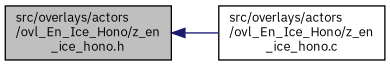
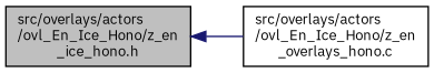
  digraph {
    rankdir=LR
    fontname="IBM Plex Sans"
    node [color=black fontname="IBM Plex Sans" fontsize=10 shape=record style=filled]
    n1 [fillcolor=grey75 fontcolor=black height=0.2 label="src/overlays/actors\l/ovl_En_Ice_Hono/z_en\l_ice_hono.h" width=0.4]
-   n2 [fillcolor=white height=0.2 label="src/overlays/actors\l/ovl_En_Ice_Hono/z_en\l_ice_hono.c" width=0.4]
+   n2 [fillcolor=white height=0.2 label="src/overlays/actors\l/ovl_En_Ice_Hono/z_en\l_overlays_hono.c" width=0.4]
    n1 -> n2 [color=midnightblue dir=back fontname="IBM Plex Sans" fontsize=10 labelfontname=Helvetica labelfontsize=10 style=solid]
  }
